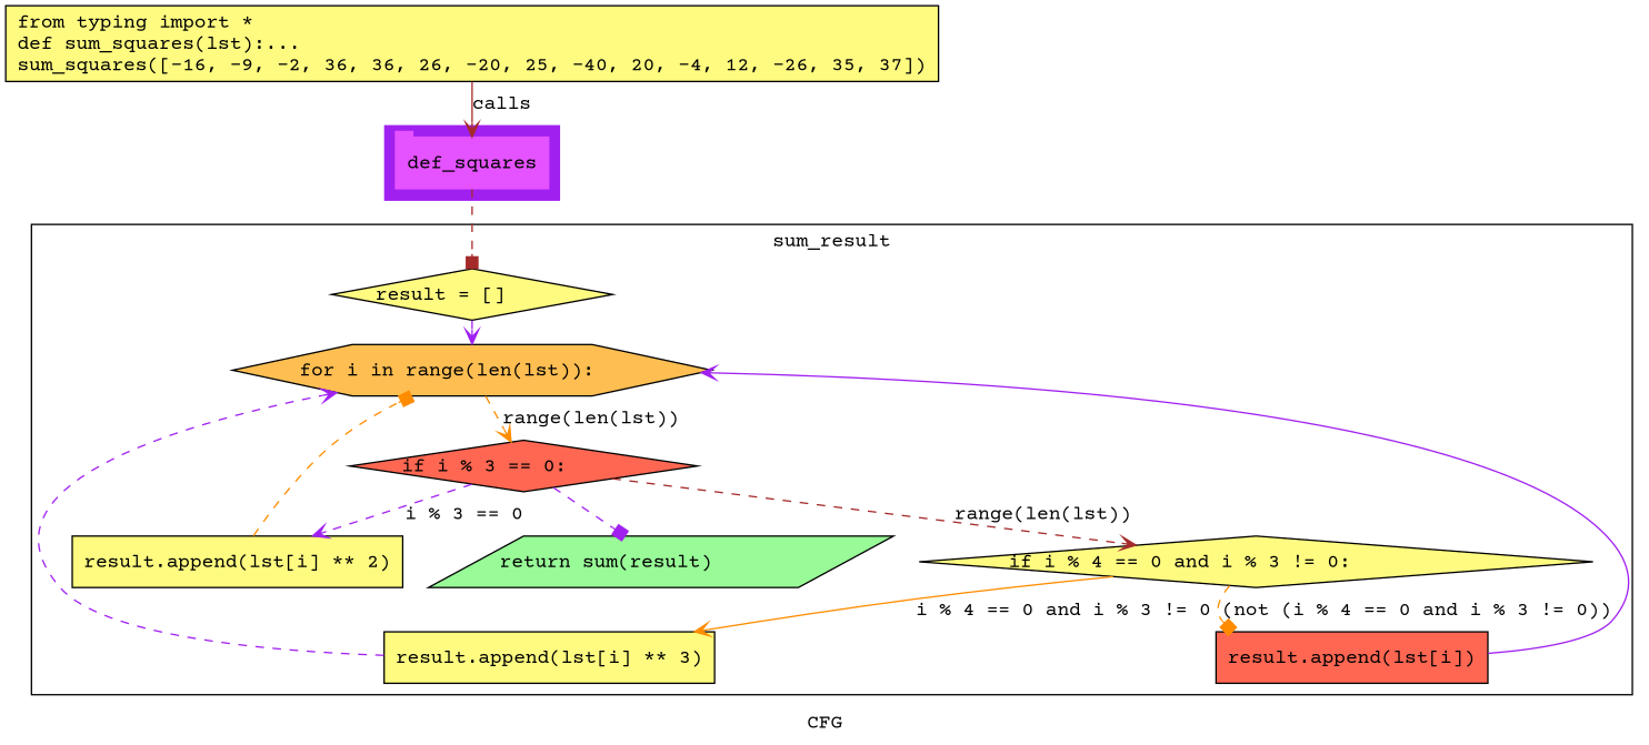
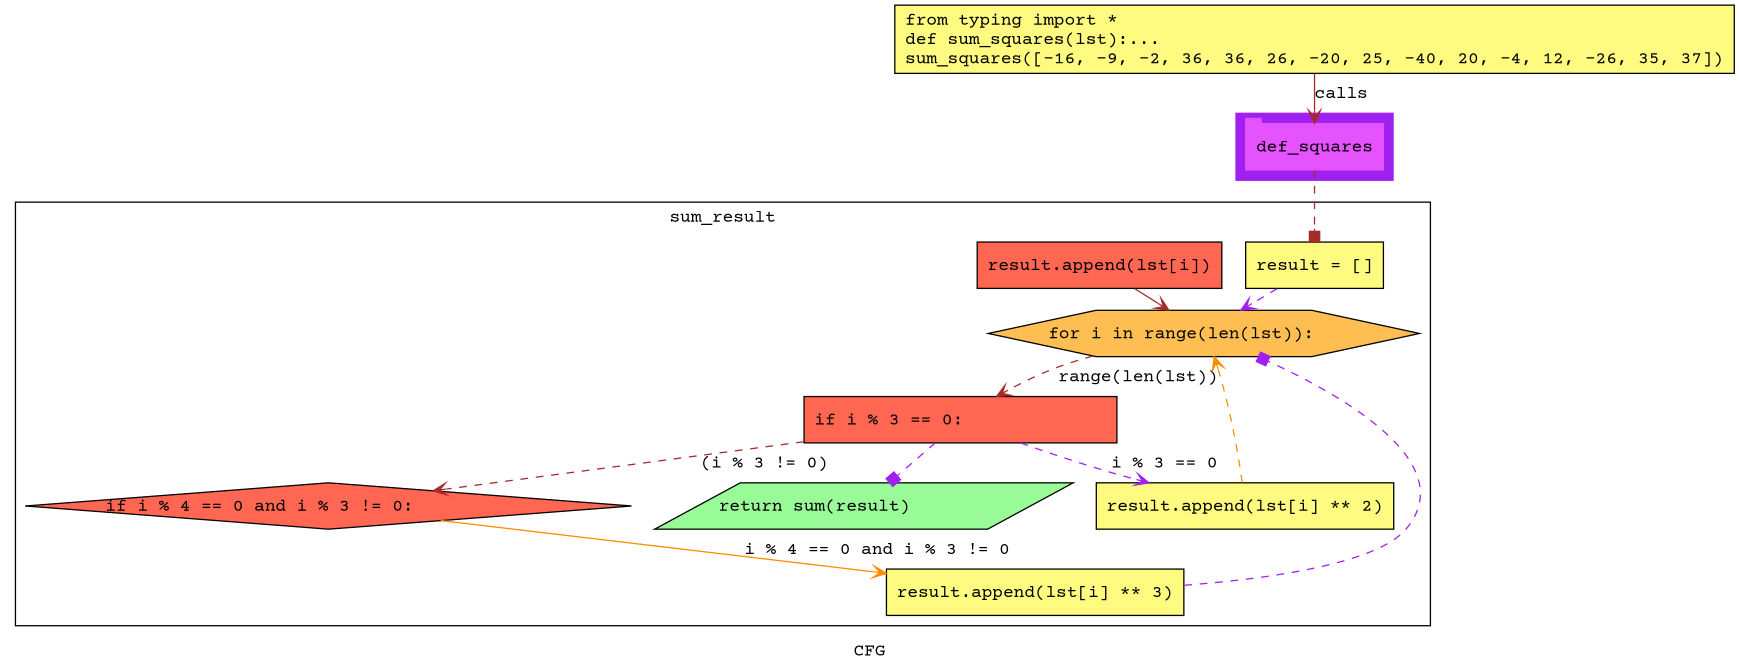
  digraph {
    compound=True
    fontname="Courier Prime"
    label=CFG
    pack=False
    rankdir=TB
    ranksep=0.02
    node [fontname="Courier Prime" shape=rectangle style="filled,solid" fillcolor="#FFFB81"]
    edge [arrowhead=vee color=brown fontname="Courier Prime" style=dashed]
    n1 [color="#E552FF" height=0.5 label=def_squares linenum="[15]" shape=tab style=filled width=1.4861 fillcolor=""]
-   n2 [height=0.5 label="result = []\l" linenum="[5]" shape=diamond width=1.4861]
+   n2 [height=0.5 label="result = []\l" linenum="[5]" width=1.4861]
    n3 [fillcolor="#FFBE52" height=0.5 label="for i in range(len(lst)):\l" linenum="[6]" shape=hexagon width=4.6489]
-   n4 [fillcolor="#FF6752" height=0.5 label="if i % 3 == 0:\l" linenum="[7]" shape=diamond width=3.3702]
+   n4 [fillcolor="#FF6752" height=0.5 label="if i % 3 == 0:\l" linenum="[7]" shape=box width=3.3702]
    n5 [fillcolor="#98fb98" height=0.5 label="return sum(result)\l" linenum="[13]" shape=parallelogram width=4.3676]
    n6 [height=0.5 label="result.append(lst[i] ** 2)\l" linenum="[8]" width=3.2083]
-   n7 [height=0.5 label="if i % 4 == 0 and i % 3 != 0:\l" linenum="[9]" shape=diamond width=6.5362]
+   n7 [fillcolor="#FF6752" height=0.5 label="if i % 4 == 0 and i % 3 != 0:\l" linenum="[9]" shape=diamond width=6.5362]
    n8 [height=0.5 label="result.append(lst[i] ** 3)\l" linenum="[10]" width=3.2083]
    n9 [fillcolor="#FF6752" height=0.5 label="result.append(lst[i])\l" linenum="[12]" width=2.6389]
    n10 [height=0.73611 label="from typing import *\ldef sum_squares(lst):...\lsum_squares([-16, -9, -2, 36, 36, 26, -20, 25, -40, 20, -4, 12, -26, 35, 37])\l" linenum="[1]" width=9.0556]
    subgraph cluster_1 {
      color=purple
      compound=true
      label=""
      shape=tab
      style=filled
      n1
    }
    subgraph cluster_2 {
      label=sum_result
      n2
      n3
      n4
      n5
      n6
      n7
      n8
      n9
      subgraph cluster_3 {
        color=purple
        compound=true
        label=""
        shape=tab
        style=filled
      }
      subgraph cluster_4 {
        color=purple
        compound=true
        label=""
        shape=tab
        style=filled
      }
      subgraph cluster_5 {
        color=purple
        compound=true
        label=""
        shape=tab
        style=filled
      }
      subgraph cluster_6 {
        color=purple
        compound=true
        label=""
        shape=tab
        style=filled
      }
    }
    n1 -> n2 [arrowhead=box]
    n2 -> n3 [color=purple]
-   n3 -> n4 [color=darkorange label="range(len(lst))"]
+   n3 -> n4 [label="range(len(lst))"]
    n4 -> n5 [arrowhead=box color=purple]
    n4 -> n6 [color=purple label="i % 3 == 0"]
-   n4 -> n7 [label="range(len(lst))"]
-   n6 -> n3 [arrowhead=box color=darkorange]
+   n4 -> n7 [label="(i % 3 != 0)"]
+   n6 -> n3 [color=darkorange]
    n7 -> n8 [color=darkorange label="i % 4 == 0 and i % 3 != 0" style=solid]
-   n7 -> n9 [arrowhead=box color=darkorange label="(not (i % 4 == 0 and i % 3 != 0))"]
-   n8 -> n3 [color=purple]
-   n9 -> n3 [color=purple style=solid]
+   n8 -> n3 [arrowhead=box color=purple]
+   n9 -> n3 [style=solid]
    n10 -> n1 [label=calls style=solid]
  }
